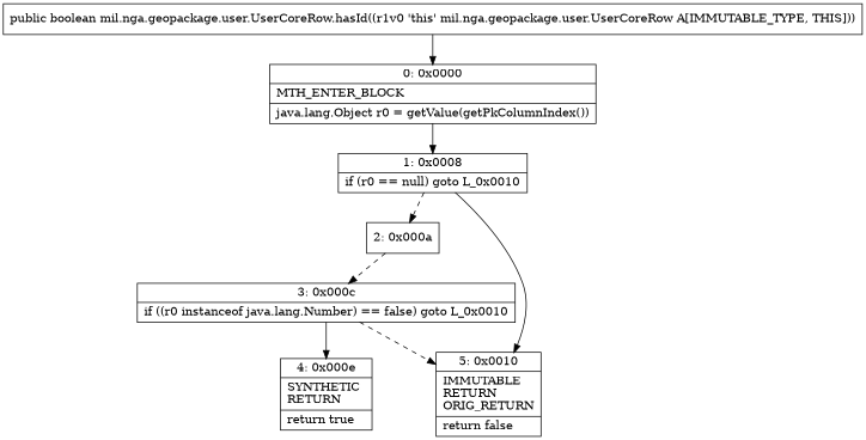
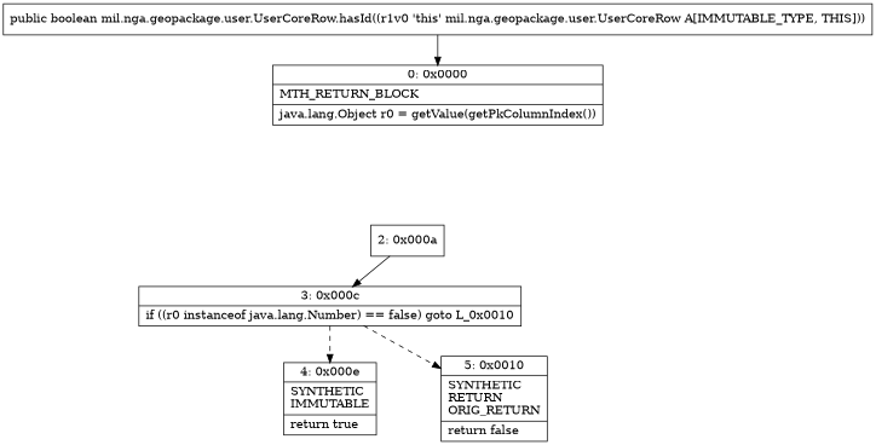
  digraph {
    node [shape=record]
-   n1 [label="{0\:\ 0x0000|MTH_ENTER_BLOCK\l|java.lang.Object r0 = getValue(getPkColumnIndex())\l}"]
-   n2 [label="{1\:\ 0x0008|if (r0 == null) goto L_0x0010\l}"]
+   n1 [label="{0\:\ 0x0000|MTH_RETURN_BLOCK\l|java.lang.Object r0 = getValue(getPkColumnIndex())\l}"]
    n3 [label="{2\:\ 0x000a}"]
-   n4 [label="{5\:\ 0x0010|IMMUTABLE\lRETURN\lORIG_RETURN\l|return false\l}"]
+   n4 [label="{5\:\ 0x0010|SYNTHETIC\lRETURN\lORIG_RETURN\l|return false\l}"]
    n5 [label="{3\:\ 0x000c|if ((r0 instanceof java.lang.Number) == false) goto L_0x0010\l}"]
-   n6 [label="{4\:\ 0x000e|SYNTHETIC\lRETURN\l|return true\l}"]
+   n6 [label="{4\:\ 0x000e|SYNTHETIC\lIMMUTABLE\l|return true\l}"]
    n7 [label="{public boolean mil.nga.geopackage.user.UserCoreRow.hasId((r1v0 'this' mil.nga.geopackage.user.UserCoreRow A[IMMUTABLE_TYPE, THIS])) }"]
-   n1 -> n2
-   n2 -> n3 [style=dashed]
-   n2 -> n4
-   n3 -> n5 [style=dashed]
+   n3 -> n5
    n5 -> n4 [style=dashed]
-   n5 -> n6 [style=solid]
+   n5 -> n6 [style=dashed]
    n7 -> n1
  }
